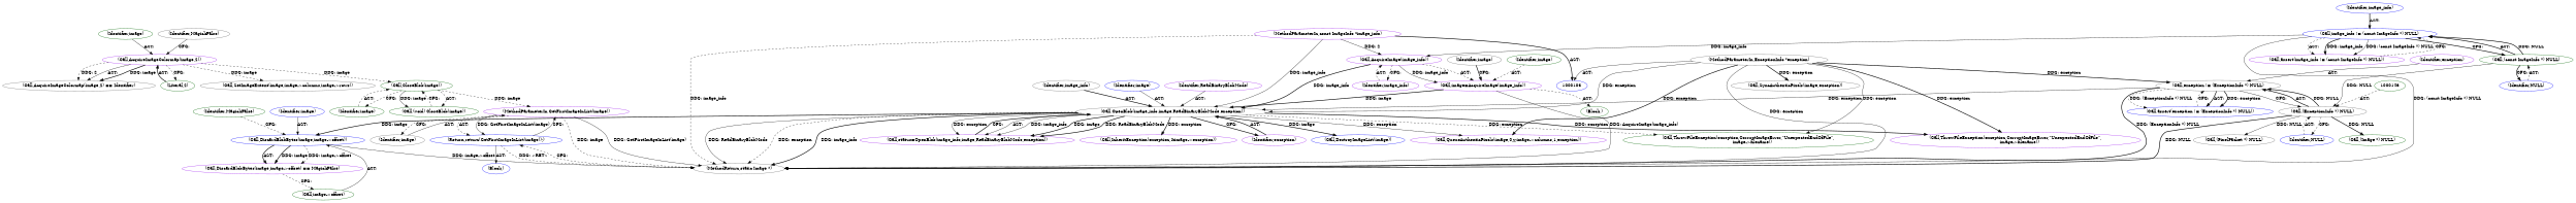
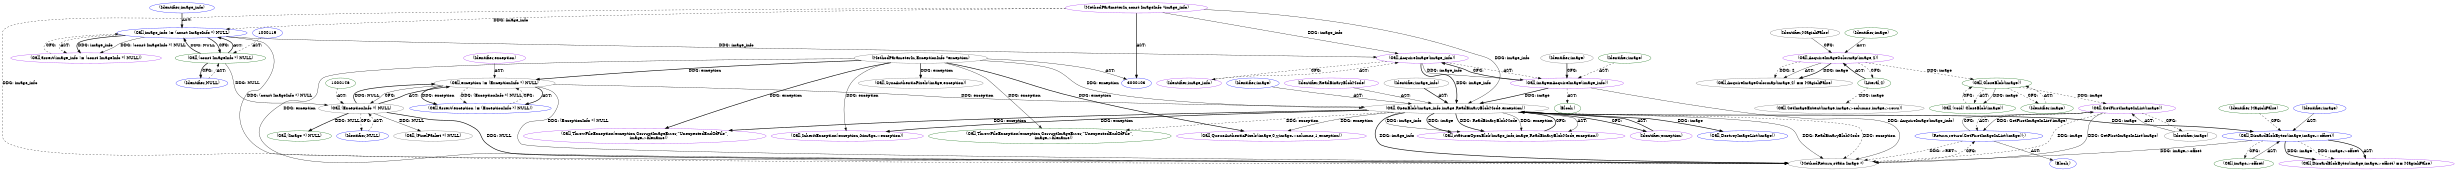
  digraph {
    node [color=purple]
    edge [style=solid]
-   n1 [label="(MethodParameterIn,GetFirstImageInList(image))"]
+   n1 [label="(Call,GetFirstImageInList(image))"]
    n2 [color=blue label="(Return,return(GetFirstImageInList(image));)"]
    n3 [color=gray40 label="(Identifier,image)"]
    n4 [color=gray40 label="(MethodReturn,static Image *)"]
    n5 [color=blue label="(Block,)"]
    n6 [color=darkgreen label="(Call,CloseBlob(image))"]
    n7 [color=darkgreen label="(Identifier,image)"]
    n8 [color=darkgreen label="(Call,(void) CloseBlob(image))"]
    n9 [label="(Call,AcquireImageColormap(image,2))"]
-   n10 [color=gray40 label="(Call,AcquireImageColormap(image,2) == Identifier)"]
+   n10 [color=gray40 label="(Call,AcquireImageColormap(image,2) == MagickFalse)"]
    n11 [color=darkgreen label="(Literal,2)"]
    n12 [color=gray40 label="(Call,SetImageExtent(image,image->columns,image->rows))"]
    n13 [color=blue label="(Call,DiscardBlobBytes(image,image->offset))"]
    n14 [label="(Call,DiscardBlobBytes(image,image->offset) == MagickFalse)"]
    n15 [color=darkgreen label="(Call,image->offset)"]
    n16 [color=gray40 label="(Call,OpenBlob(image_info,image,ReadBinaryBlobMode,exception))"]
    n17 [label="(Identifier,exception)"]
    n18 [color=darkgreen label="(Call,ThrowFileException(exception,CorruptImageError,\"UnexpectedEndOfFile\",\n      image->filename))"]
    n19 [color=blue label="(Call,DestroyImageList(image))"]
    n20 [label="(Call,QueueAuthenticPixels(image,0,y,image->columns,1,exception))"]
    n21 [label="(Call,ThrowFileException(exception,CorruptImageError,\"UnexpectedEndOfFile\",\n      image->filename))"]
    n22 [label="(Call,status=OpenBlob(image_info,image,ReadBinaryBlobMode,exception))"]
    n23 [label="(Call,InheritException(exception,&image->exception))"]
    n24 [label="(Call,AcquireImage(image_info))"]
    n25 [label="(Call,image=AcquireImage(image_info))"]
    n26 [label="(Identifier,image_info)"]
    n27 [color=darkgreen label="(Block,)"]
    n28 [color=blue label="(Call,image_info != (const ImageInfo *) NULL)"]
    n29 [color=darkgreen label="(Call,(const ImageInfo *) NULL)"]
    n30 [label="(Call,assert(image_info != (const ImageInfo *) NULL))"]
    n31 [color=gray40 label="(Call,(ExceptionInfo *) NULL)"]
    n32 [color=blue label="(Identifier,NULL)"]
    n33 [label="(MethodParameterIn,const ImageInfo *image_info)"]
-   1000103 [color=blue]
+   1000103 [color=blue label=3000103]
    n35 [color=gray40 label="(Call,exception != (ExceptionInfo *) NULL)"]
    n36 [color=gray40 label="(Call,(PixelPacket *) NULL)"]
    n37 [color=blue label="(Identifier,NULL)"]
    n38 [color=darkgreen label="(Call,(Image *) NULL)"]
    n39 [color=blue label="(Call,assert(exception != (ExceptionInfo *) NULL))"]
    n40 [color=gray40 label="(MethodParameterIn,ExceptionInfo *exception)"]
    n41 [color=gray40 label="(Call,SyncAuthenticPixels(image,exception))"]
    n42 [color=gray40 label="(Identifier,image)"]
    n43 [color=darkgreen label="(Identifier,MagickFalse)"]
    n44 [color=gray40 label="(Identifier,image_info)"]
    n45 [color=blue label="(Identifier,image)"]
    n46 [color=darkgreen label="(Identifier,image)"]
    n47 [label="(Identifier,ReadBinaryBlobMode)"]
    n48 [color=blue label="(Identifier,image)"]
    n49 [color=blue label="(Identifier,image_info)"]
    n50 [color=gray40 label="(Identifier,MagickFalse)"]
    n51 [color=darkgreen label="(Identifier,image)"]
    n52 [label="(Identifier,exception)"]
+   1000119 [color=blue]
    1000146 [color=darkgreen]
    n1 -> n2 [label="AST: " style=dashed]
    n1 -> n2 [label="DDG: GetFirstImageInList(image)"]
    n1 -> n3 [label="CFG: " style=dashed]
    n1 -> n4 [label="DDG: image" style=dashed]
    n1 -> n4 [label="DDG: GetFirstImageInList(image)"]
    n2 -> n1 [label="CFG: "]
    n2 -> n4 [label="DDG: <RET>" style=dashed]
    n2 -> n5 [label="AST: "]
    n3 -> n1 [label="AST: "]
    n4 -> n2 [label="CFG: " style=dashed]
    n6 -> n1 [label="DDG: image" style=dashed]
    n6 -> n7 [label="CFG: " style=dashed]
    n6 -> n8 [label="AST: " style=dashed]
    n6 -> n8 [label="DDG: image"]
    n7 -> n6 [label="AST: " style=dashed]
    n8 -> n6 [label="CFG: " style=dashed]
    n9 -> n6 [label="DDG: image" style=dashed]
    n9 -> n10 [label="AST: "]
    n9 -> n10 [label="DDG: image" style=bold]
    n9 -> n10 [label="DDG: 2" style=dashed]
    n9 -> n11 [label="CFG: " style=dashed]
-   n9 -> n12 [label="DDG: image" style=dashed]
+   n11 -> n12 [label="DDG: image" style=dashed]
    n11 -> n9 [label="AST: " style=bold]
    n13 -> n4 [label="DDG: image->offset"]
    n13 -> n14 [label="AST: " style=bold]
    n13 -> n14 [label="DDG: image" style=bold]
    n13 -> n14 [label="DDG: image->offset" style=dashed]
-   n14 -> n15 [label="CFG: " style=dashed]
+   n13 -> n15 [label="CFG: " style=dashed]
    n15 -> n13 [label="AST: "]
    n16 -> n4 [label="DDG: ReadBinaryBlobMode"]
    n16 -> n4 [label="DDG: exception" style=dashed]
    n16 -> n4 [label="DDG: image_info" style=bold]
    n16 -> n13 [label="DDG: image" style=bold]
    n16 -> n17 [label="CFG: " style=bold]
    n16 -> n18 [label="DDG: exception" style=dashed]
    n16 -> n19 [label="DDG: image" style=bold]
    n16 -> n20 [label="DDG: exception"]
    n16 -> n21 [label="DDG: exception" style=bold]
    n16 -> n22 [label="AST: "]
    n16 -> n22 [label="DDG: image_info"]
    n16 -> n22 [label="DDG: image" style=bold]
    n16 -> n22 [label="DDG: ReadBinaryBlobMode" style=bold]
    n16 -> n22 [label="DDG: exception"]
    n16 -> n23 [label="DDG: exception" style=bold]
    n17 -> n16 [label="AST: " style=bold]
    n22 -> n16 [label="CFG: " style=bold]
    n24 -> n16 [label="DDG: image_info" style=bold]
    n24 -> n25 [label="AST: " style=dashed]
    n24 -> n25 [label="DDG: image_info"]
    n24 -> n26 [label="CFG: " style=dashed]
    n25 -> n4 [label="DDG: AcquireImage(image_info)"]
    n25 -> n16 [label="DDG: image" style=bold]
+   n25 -> n24 [label="CFG: " style=bold]
    n25 -> n27 [label="AST: " style=dashed]
    n26 -> n24 [label="AST: " style=dashed]
    n28 -> n4 [label="DDG: (const ImageInfo *) NULL"]
    n28 -> n24 [label="DDG: image_info"]
    n28 -> n29 [label="CFG: " style=bold]
    n28 -> n30 [label="AST: " style=dashed]
    n28 -> n30 [label="DDG: image_info" style=bold]
    n28 -> n30 [label="DDG: (const ImageInfo *) NULL"]
    n29 -> n28 [label="AST: " style=bold]
    n29 -> n28 [label="DDG: NULL" style=bold]
    n29 -> n31 [label="DDG: NULL"]
    n29 -> n32 [label="CFG: " style=bold]
    n30 -> n28 [label="CFG: " style=dashed]
    n31 -> n4 [label="DDG: NULL" style=bold]
    n31 -> n35 [label="AST: " style=bold]
    n31 -> n35 [label="DDG: NULL" style=bold]
    n31 -> n36 [label="DDG: NULL"]
    n31 -> n37 [label="CFG: " style=dashed]
    n31 -> n38 [label="DDG: NULL" style=bold]
    n32 -> n29 [label="AST: " style=dashed]
    n33 -> n4 [label="DDG: image_info" style=dashed]
    n33 -> n16 [label="DDG: image_info"]
-   n33 -> n24 [label="DDG: 2"]
+   n33 -> n24 [label="DDG: image_info"]
+   n33 -> n28 [label="DDG: image_info" style=dashed]
    n33 -> 1000103 [label="AST: " style=bold]
-   n35 -> n4 [label="DDG: (ExceptionInfo *) NULL" style=bold]
+   n35 -> n4 [label="DDG: (ExceptionInfo *) NULL"]
    n35 -> n16 [label="DDG: exception"]
    n35 -> n31 [label="CFG: "]
    n35 -> n39 [label="AST: " style=bold]
    n35 -> n39 [label="DDG: exception" style=bold]
    n35 -> n39 [label="DDG: (ExceptionInfo *) NULL" style=dashed]
    n37 -> n31 [label="AST: " style=dashed]
    n39 -> n35 [label="CFG: " style=dashed]
    n40 -> n4 [label="DDG: exception"]
    n40 -> n16 [label="DDG: exception"]
    n40 -> n18 [label="DDG: exception"]
    n40 -> n20 [label="DDG: exception" style=bold]
    n40 -> n21 [label="DDG: exception" style=bold]
+   n40 -> n23 [label="DDG: exception"]
    n40 -> 1000103 [label="AST: "]
    n40 -> n35 [label="DDG: exception" style=bold]
    n40 -> n41 [label="DDG: exception" style=bold]
    n42 -> n25 [label="CFG: " style=bold]
    n43 -> n13 [label="CFG: " style=dashed]
    n44 -> n16 [label="AST: " style=bold]
    n45 -> n16 [label="AST: "]
    n46 -> n25 [label="AST: " style=dashed]
    n47 -> n16 [label="AST: "]
    n48 -> n13 [label="AST: "]
    n49 -> n28 [label="AST: " style=bold]
    n50 -> n9 [label="CFG: "]
    n51 -> n9 [label="AST: "]
    n52 -> n35 [label="AST: "]
+   1000119 -> n29 [label="AST: " style=dashed]
    1000146 -> n31 [label="AST: " style=dashed]
  }
